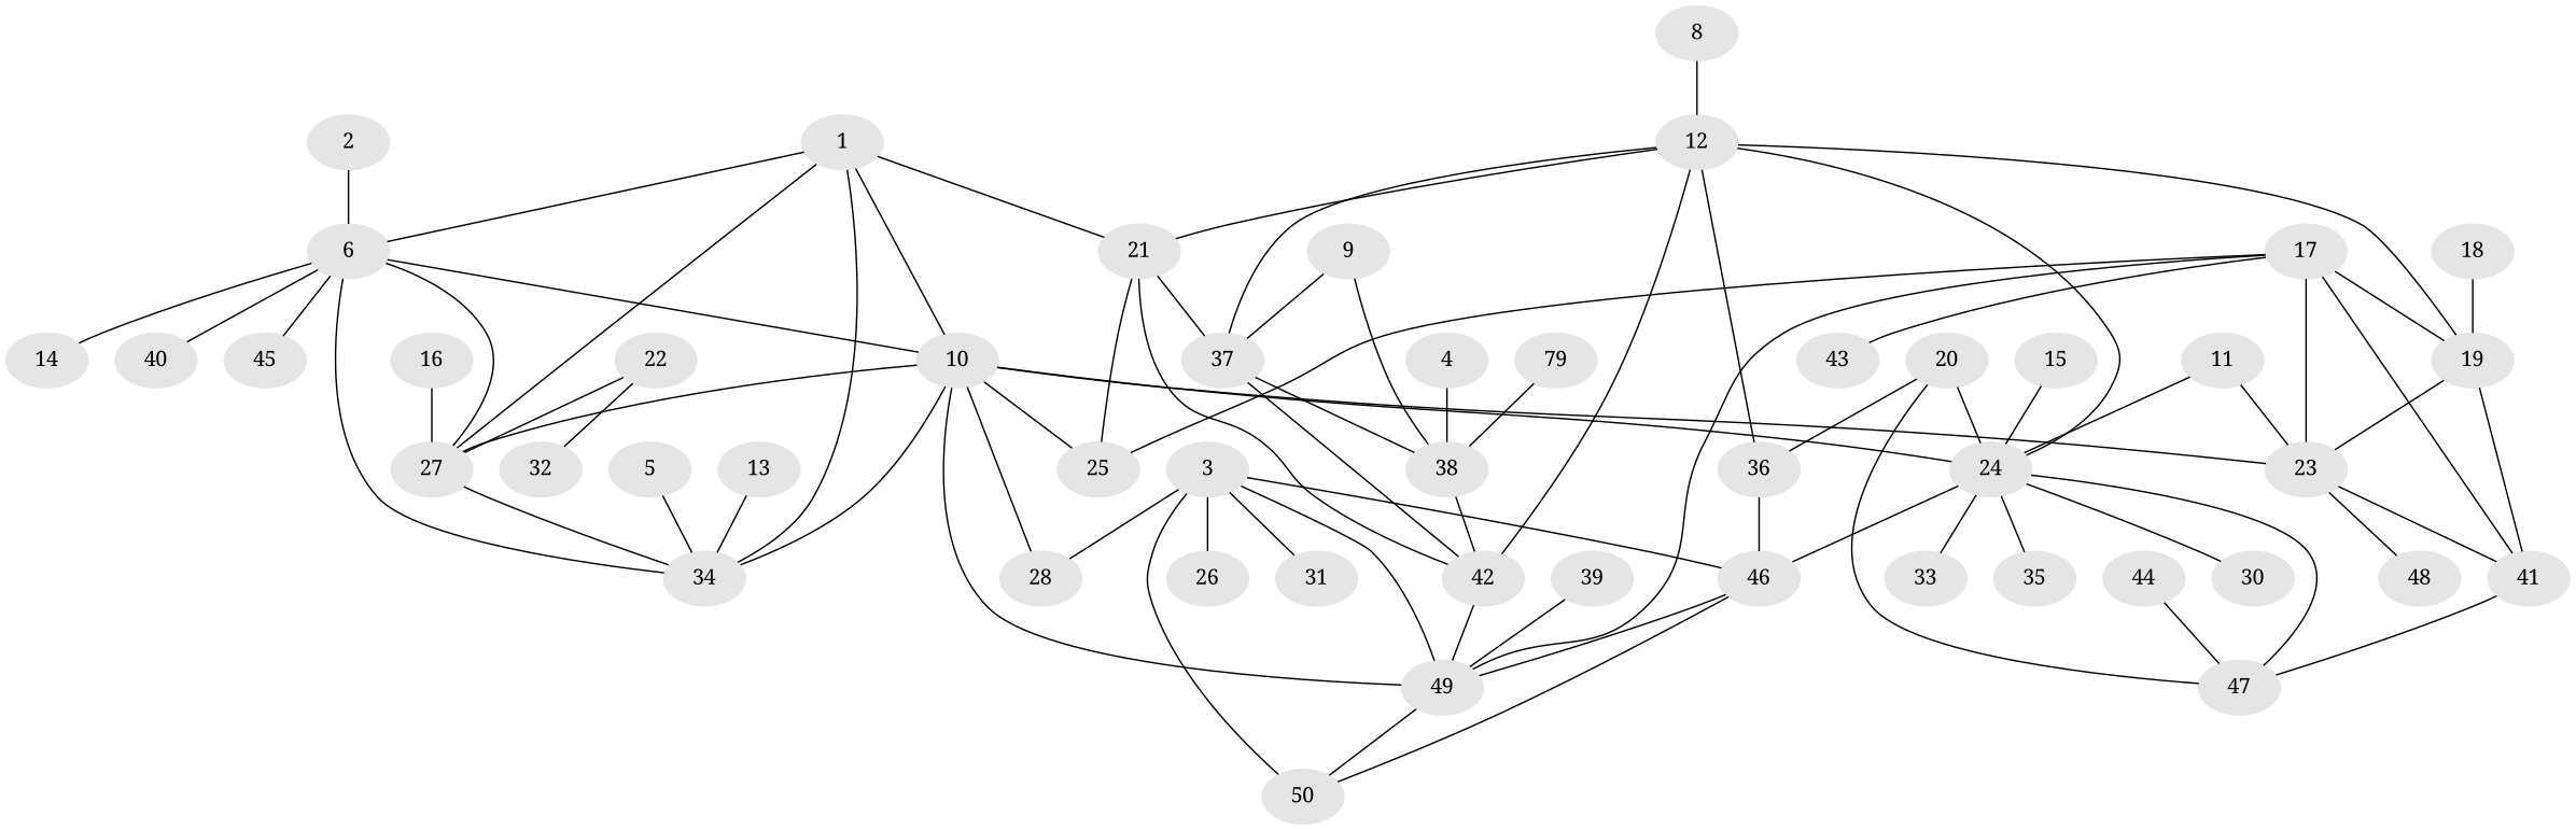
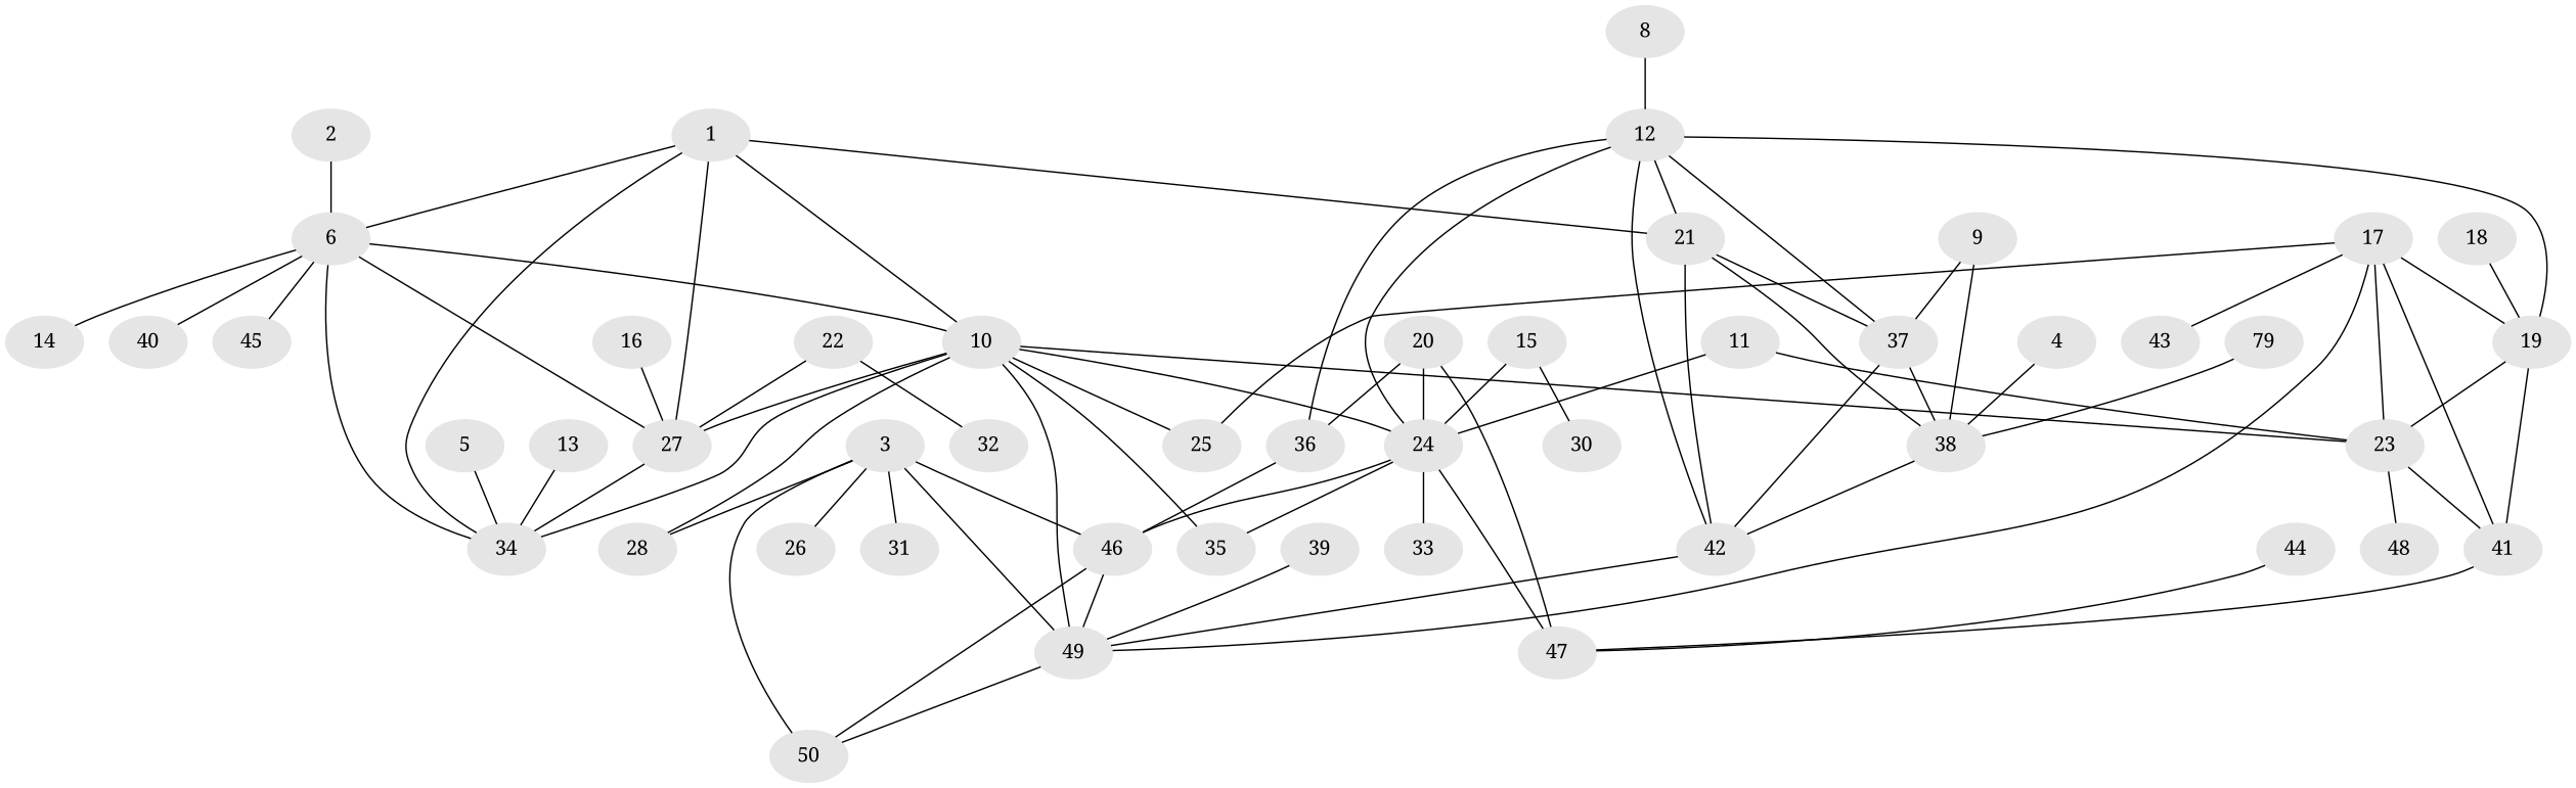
  graph {
    fontname="Noto Serif"
    node [color=gray90 fontname="Noto Serif" style=filled]
    edge [fontname="Noto Serif" weight=1.0]
    1
    6
    10
    21
    27
    34
    14
    40
    45
    28
    49
    24
    23
    25
    35
    38
    37
    42
    2
    3
    26
    31
    46
    50
    4
    5
    47
    30
    33
    8
    12
    19
    36
    9
    41
    48
    11
    13
    15
    16
    17
    43
    18
    20
    22
    32
    n47 [label=79]
    39
    44
    1 -- 6
    1 -- 10
    1 -- 21
    1 -- 27
    1 -- 34
    6 -- 10
    6 -- 27
    6 -- 34
    6 -- 14
    6 -- 40
    6 -- 45
    10 -- 27
    10 -- 34
    10 -- 28
    10 -- 49
    10 -- 24
    10 -- 23
    10 -- 25
-   21 -- 25
+   10 -- 35
+   21 -- 38
    21 -- 37
    21 -- 42
    27 -- 34
    49 -- 50
    24 -- 35
    24 -- 46
    24 -- 47 [weight=2.0]
-   24 -- 30
+   15 -- 30
    24 -- 33
    23 -- 41
    23 -- 48
    38 -- 42
    37 -- 38
    37 -- 42
    42 -- 49
    2 -- 6
    3 -- 28
    3 -- 49 [weight=2.0]
    3 -- 26
    3 -- 31
    3 -- 46 [weight=2.0]
    3 -- 50 [weight=2.0]
    46 -- 49
    46 -- 50
    4 -- 38
    5 -- 34
    8 -- 12
    12 -- 21
    12 -- 24
    12 -- 37
    12 -- 42
    12 -- 19
    12 -- 36
    19 -- 23 [weight=2.0]
    19 -- 41 [weight=2.0]
    36 -- 46
    9 -- 38
    9 -- 37
    41 -- 47
    11 -- 24
    11 -- 23
    13 -- 34
    15 -- 24
    16 -- 27
    17 -- 49
    17 -- 23
    17 -- 25
    17 -- 19 [weight=2.0]
    17 -- 41
    17 -- 43
    18 -- 19
    20 -- 24 [weight=4.0]
    20 -- 47 [weight=2.0]
    20 -- 36
    22 -- 27
    22 -- 32
    n47 -- 38
    39 -- 49
    44 -- 47
  }
